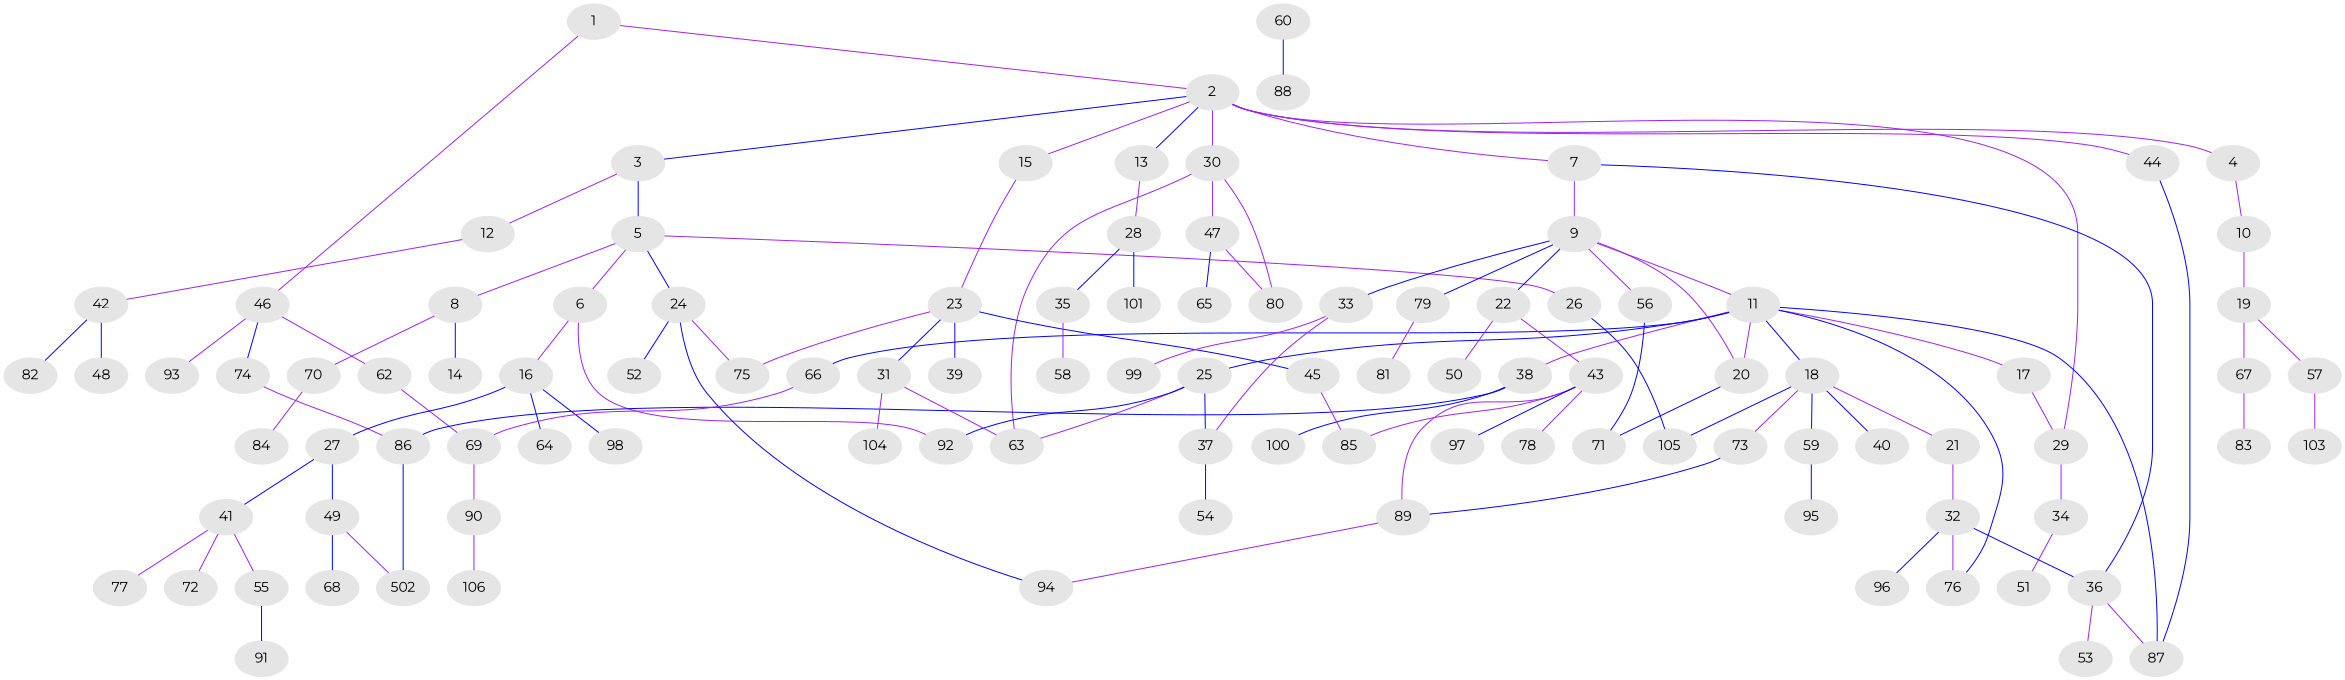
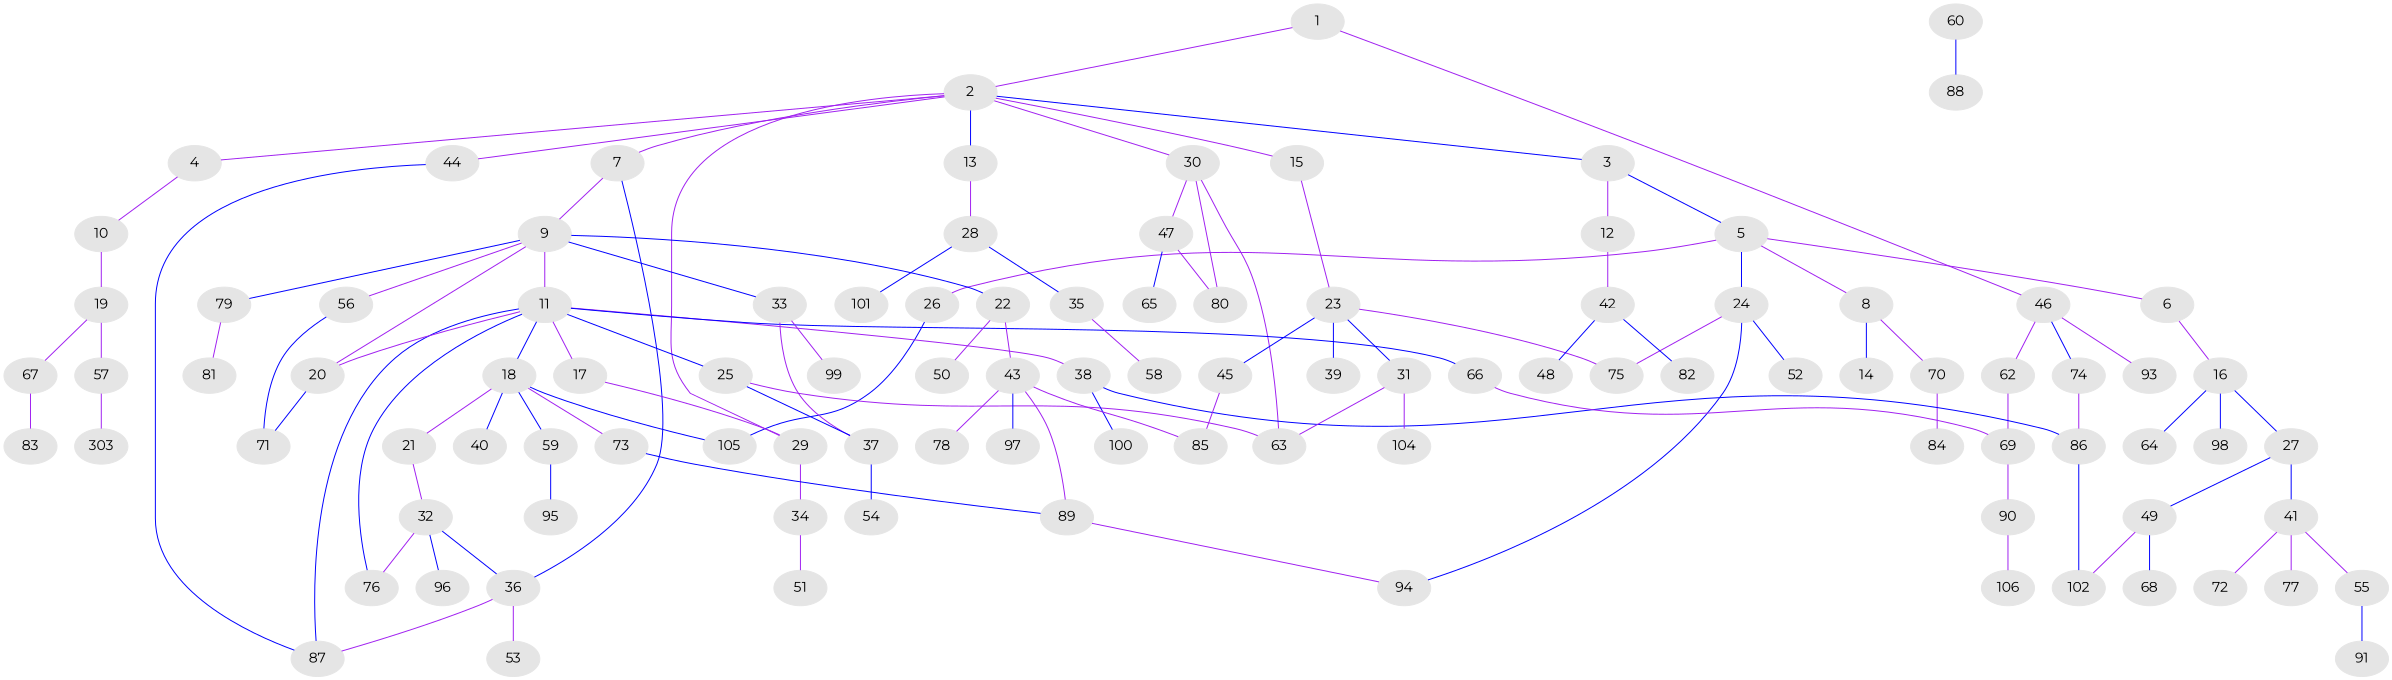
  graph {
    fontname=Montserrat
    node [color=gray90 fontname=Montserrat style=filled]
    edge [color=purple fontname=Montserrat]
    1
    2
    46
    3
    4
    7
    13
    15
    29
    30
    44
    62
    74
    93
    5
    12
    10
    9
    36
    28
    23
    34
    63
    47
    80
    87
    6
    8
    24
    26
    42
    19
    16
-   92
    14
    70
    75
    52
    94
    105
    27
    64
    98
    11
    20
    22
    33
    56
    79
    53
    84
    17
    18
    25
    38
    66
    76
    71
    43
    50
    37
    99
    81
    57
    67
    21
    40
    59
    73
    86
    100
    69
    48
    82
    35
    101
    31
    39
    45
    41
    49
    32
    95
    89
-   103
+   103 [label=303]
    83
    60
    88
    96
    78
    85
    97
    104
    54
    55
    72
    77
    68
-   102 [label=502]
+   102
    58
    51
    65
    91
    90
    106
    1 -- 2
    1 -- 46
    2 -- 3 [color=blue]
    2 -- 4
    2 -- 7
    2 -- 13 [color=blue]
    2 -- 15
    2 -- 29
    2 -- 30
    2 -- 44
    46 -- 62
    46 -- 74 [color=blue]
    46 -- 93
    3 -- 5 [color=blue]
    3 -- 12
    4 -- 10
    7 -- 9
    7 -- 36 [color=blue]
    13 -- 28
    15 -- 23
    29 -- 34
    30 -- 63
    30 -- 47
    30 -- 80
    44 -- 87 [color=blue]
    62 -- 69
    74 -- 86
    5 -- 6
    5 -- 8
    5 -- 24 [color=blue]
    5 -- 26
    12 -- 42
    10 -- 19
    9 -- 11
    9 -- 20
    9 -- 22 [color=blue]
    9 -- 33 [color=blue]
    9 -- 56
    9 -- 79 [color=blue]
    36 -- 87
    36 -- 53
    28 -- 35 [color=blue]
    28 -- 101 [color=blue]
    23 -- 75
    23 -- 31 [color=blue]
    23 -- 39 [color=blue]
    23 -- 45 [color=blue]
    34 -- 51
    47 -- 80
    47 -- 65 [color=blue]
    6 -- 16
-   6 -- 92
    8 -- 14 [color=blue]
    8 -- 70
    24 -- 75
    24 -- 52 [color=blue]
    24 -- 94 [color=blue]
    26 -- 105 [color=blue]
    42 -- 48 [color=blue]
    42 -- 82 [color=blue]
    19 -- 57
    19 -- 67
    16 -- 27 [color=blue]
    16 -- 64 [color=blue]
    16 -- 98 [color=blue]
    70 -- 84
    27 -- 41 [color=blue]
    27 -- 49 [color=blue]
    11 -- 87 [color=blue]
    11 -- 20
    11 -- 17
    11 -- 18 [color=blue]
    11 -- 25 [color=blue]
    11 -- 38
    11 -- 66 [color=blue]
    11 -- 76 [color=blue]
    20 -- 71 [color=blue]
    22 -- 43
    22 -- 50
    33 -- 37
    33 -- 99
    56 -- 71 [color=blue]
    79 -- 81
    17 -- 29
    18 -- 105 [color=blue]
    18 -- 21
    18 -- 40 [color=blue]
    18 -- 59 [color=blue]
    18 -- 73
    25 -- 63
-   25 -- 92 [color=blue]
    25 -- 37 [color=blue]
    38 -- 86 [color=blue]
    38 -- 100 [color=blue]
    66 -- 69
    43 -- 89
    43 -- 78
    43 -- 85
    43 -- 97 [color=blue]
    37 -- 54 [color=blue]
    57 -- 103
    67 -- 83
    21 -- 32
    59 -- 95 [color=blue]
    73 -- 89 [color=blue]
    86 -- 102 [color=blue]
    69 -- 90
    35 -- 58
    31 -- 63
    31 -- 104
    45 -- 85
    41 -- 55
    41 -- 72
    41 -- 77
    49 -- 68 [color=blue]
    49 -- 102
    32 -- 36 [color=blue]
    32 -- 76
    32 -- 96 [color=blue]
    89 -- 94
    60 -- 88 [color=blue]
    55 -- 91 [color=blue]
    90 -- 106
  }
